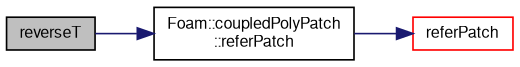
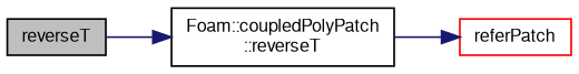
  digraph {
    rankdir=LR
    node [color=black fontname=FreeSans fontsize=10 shape=record]
    edge [color=midnightblue fontname=FreeSans fontsize=10 labelfontname=FreeSans labelfontsize=10 style=solid]
    n1 [fillcolor=grey75 fontcolor=black height=0.2 label=reverseT style=filled width=0.4]
-   n2 [height=0.2 label="Foam::coupledPolyPatch\l::referPatch" width=0.4]
+   n2 [height=0.2 label="Foam::coupledPolyPatch\l::reverseT" width=0.4]
    n3 [color=red height=0.2 label=referPatch width=0.4]
    n1 -> n2
    n2 -> n3
  }
